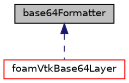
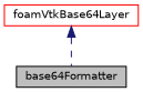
  digraph {
    node [fontname=Helvetica fontsize=10 shape=record]
    n1 [color=black fillcolor=grey75 fontcolor=black height=0.2 label=base64Formatter style=filled width=0.4]
    n2 [color=red height=0.2 label=foamVtkBase64Layer width=0.4]
-   n1 -> n2 [color=midnightblue dir=back fontname=Helvetica fontsize=10 labelfontname=Helvetica labelfontsize=10 style=dashed]
+   n2 -> n1 [color=midnightblue dir=back fontname=Helvetica fontsize=10 labelfontname=Helvetica labelfontsize=10 style=dashed]
  }
